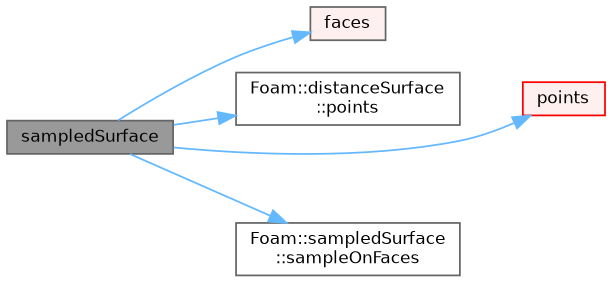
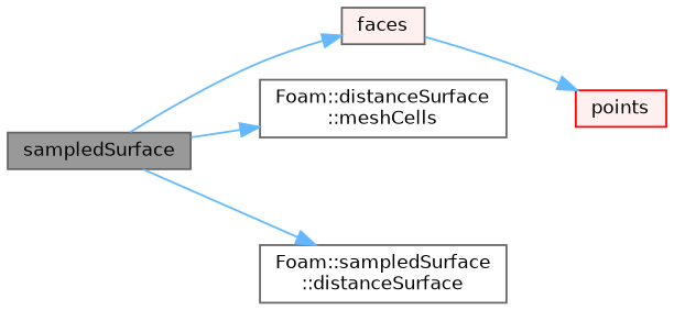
  digraph {
    rankdir=LR
    node [color=grey40 fillcolor="#FFF0F0" fontname=Helvetica fontsize=10 shape=box style=filled]
    edge [color=steelblue1 fontname=Helvetica fontsize=10 labelfontname=Helvetica labelfontsize=10 style=solid]
    n1 [color=gray40 fillcolor=grey60 fontcolor=black height=0.2 label=sampledSurface width=0.4]
    n2 [height=0.2 label=faces width=0.4]
-   n3 [fillcolor=white height=0.2 label="Foam::distanceSurface\l::points" width=0.4]
+   n3 [fillcolor=white height=0.2 label="Foam::distanceSurface\l::meshCells" width=0.4]
    n4 [color=red height=0.2 label=points width=0.4]
-   n5 [fillcolor=white height=0.2 label="Foam::sampledSurface\l::sampleOnFaces" width=0.4]
+   n5 [fillcolor=white height=0.2 label="Foam::sampledSurface\l::distanceSurface" width=0.4]
    n1 -> n2
    n1 -> n3
-   n1 -> n4
+   n2 -> n4
    n1 -> n5
  }
